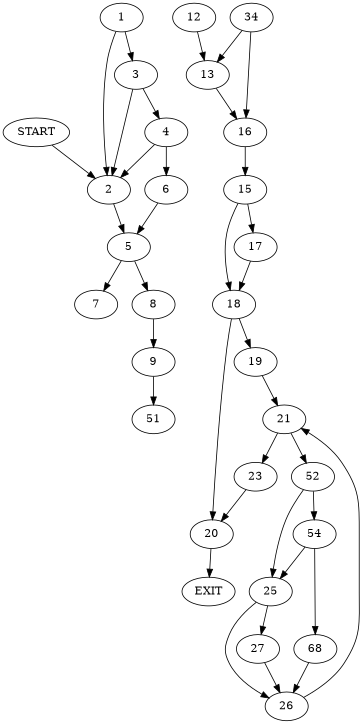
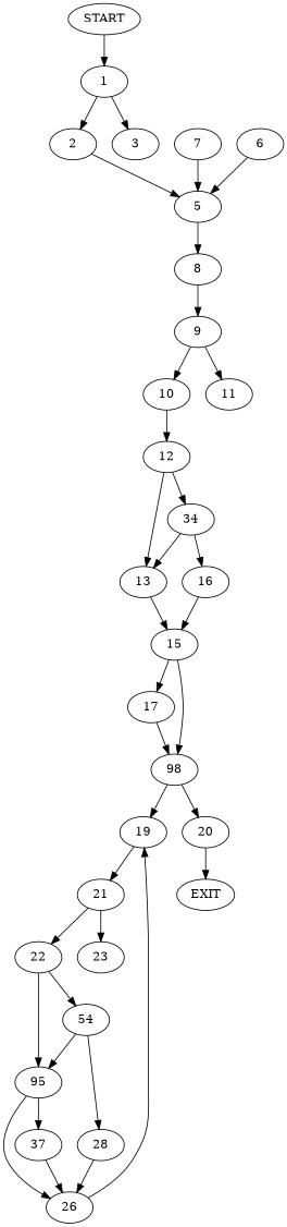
  digraph {
    n1 [label=START]
    1
    2
    3
    n5 [label=EXIT]
    5
-   4
    7
    8
    6
    9
-   11 [label=51]
+   10
+   11
    12
    13
    n16 [label=34]
    15
    16
    17
-   18
+   18 [label=98]
    19
    20
    21
-   22 [label=52]
+   22
    23
    n26 [label=54]
-   25
-   28 [label=68]
+   25 [label=95]
+   28
    26
-   27
-   n1 -> 2
+   27 [label=37]
+   n1 -> 1
    1 -> 2
    1 -> 3
    2 -> 5
-   3 -> 2
-   3 -> 4
-   5 -> 7
+   7 -> 5
    5 -> 8
-   4 -> 2
-   4 -> 6
    8 -> 9
    6 -> 5
+   9 -> 10
    9 -> 11
+   10 -> 12
    12 -> 13
-   13 -> 16
+   12 -> n16
+   13 -> 15
    n16 -> 13
    n16 -> 16
    15 -> 17
    15 -> 18
    16 -> 15
    17 -> 18
    18 -> 19
    18 -> 20
    19 -> 21
    20 -> n5
    21 -> 22
    21 -> 23
    22 -> n26
    22 -> 25
-   23 -> 20
    n26 -> 25
    n26 -> 28
    25 -> 26
    25 -> 27
    28 -> 26
-   26 -> 21
+   26 -> 19
    27 -> 26
  }
